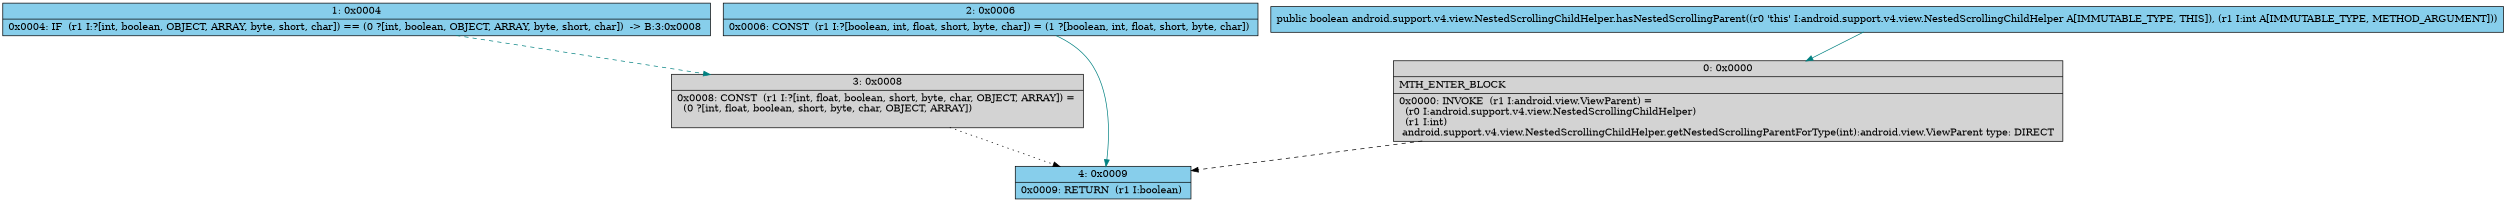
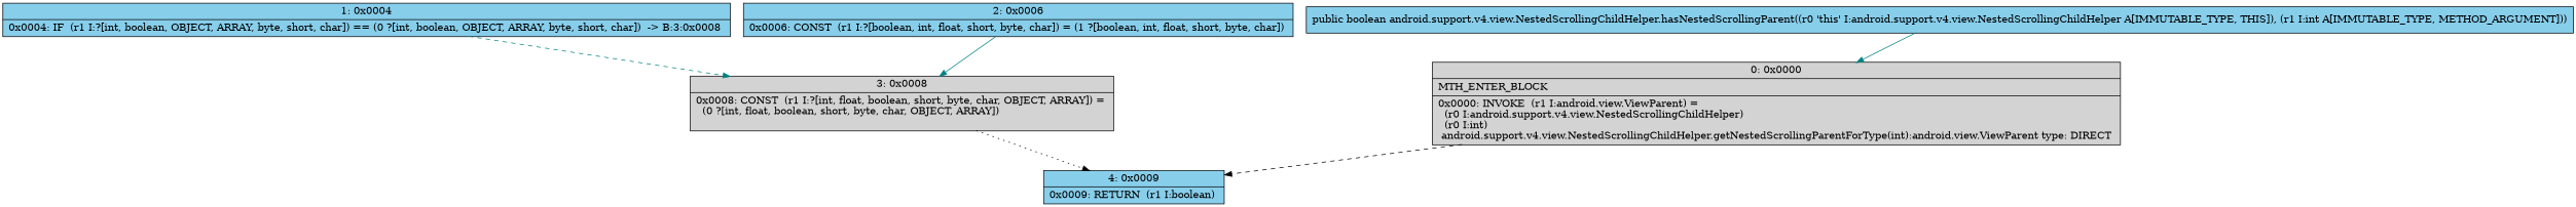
  digraph {
    node [fillcolor=skyblue shape=record style=filled]
    edge [color=teal style=dashed]
-   n1 [fillcolor=lightgrey label="{0\:\ 0x0000|MTH_ENTER_BLOCK\l|0x0000: INVOKE  (r1 I:android.view.ViewParent) = \l  (r0 I:android.support.v4.view.NestedScrollingChildHelper)\l  (r1 I:int)\l android.support.v4.view.NestedScrollingChildHelper.getNestedScrollingParentForType(int):android.view.ViewParent type: DIRECT \l}"]
+   n1 [fillcolor=lightgrey label="{0\:\ 0x0000|MTH_ENTER_BLOCK\l|0x0000: INVOKE  (r1 I:android.view.ViewParent) = \l  (r0 I:android.support.v4.view.NestedScrollingChildHelper)\l  (r0 I:int)\l android.support.v4.view.NestedScrollingChildHelper.getNestedScrollingParentForType(int):android.view.ViewParent type: DIRECT \l}"]
    n2 [label="{4\:\ 0x0009|0x0009: RETURN  (r1 I:boolean) \l}"]
    n3 [label="{1\:\ 0x0004|0x0004: IF  (r1 I:?[int, boolean, OBJECT, ARRAY, byte, short, char]) == (0 ?[int, boolean, OBJECT, ARRAY, byte, short, char])  \-\> B:3:0x0008 \l}"]
    n4 [fillcolor=lightgrey label="{3\:\ 0x0008|0x0008: CONST  (r1 I:?[int, float, boolean, short, byte, char, OBJECT, ARRAY]) = \l  (0 ?[int, float, boolean, short, byte, char, OBJECT, ARRAY])\l \l}"]
    n5 [label="{2\:\ 0x0006|0x0006: CONST  (r1 I:?[boolean, int, float, short, byte, char]) = (1 ?[boolean, int, float, short, byte, char]) \l}"]
    n6 [label="{public boolean android.support.v4.view.NestedScrollingChildHelper.hasNestedScrollingParent((r0 'this' I:android.support.v4.view.NestedScrollingChildHelper A[IMMUTABLE_TYPE, THIS]), (r1 I:int A[IMMUTABLE_TYPE, METHOD_ARGUMENT])) }"]
    n1 -> n2 [color=black]
    n3 -> n4
    n4 -> n2 [color=black style=dotted]
-   n5 -> n2 [style=solid]
+   n5 -> n4 [style=solid]
    n6 -> n1 [style=solid]
  }
